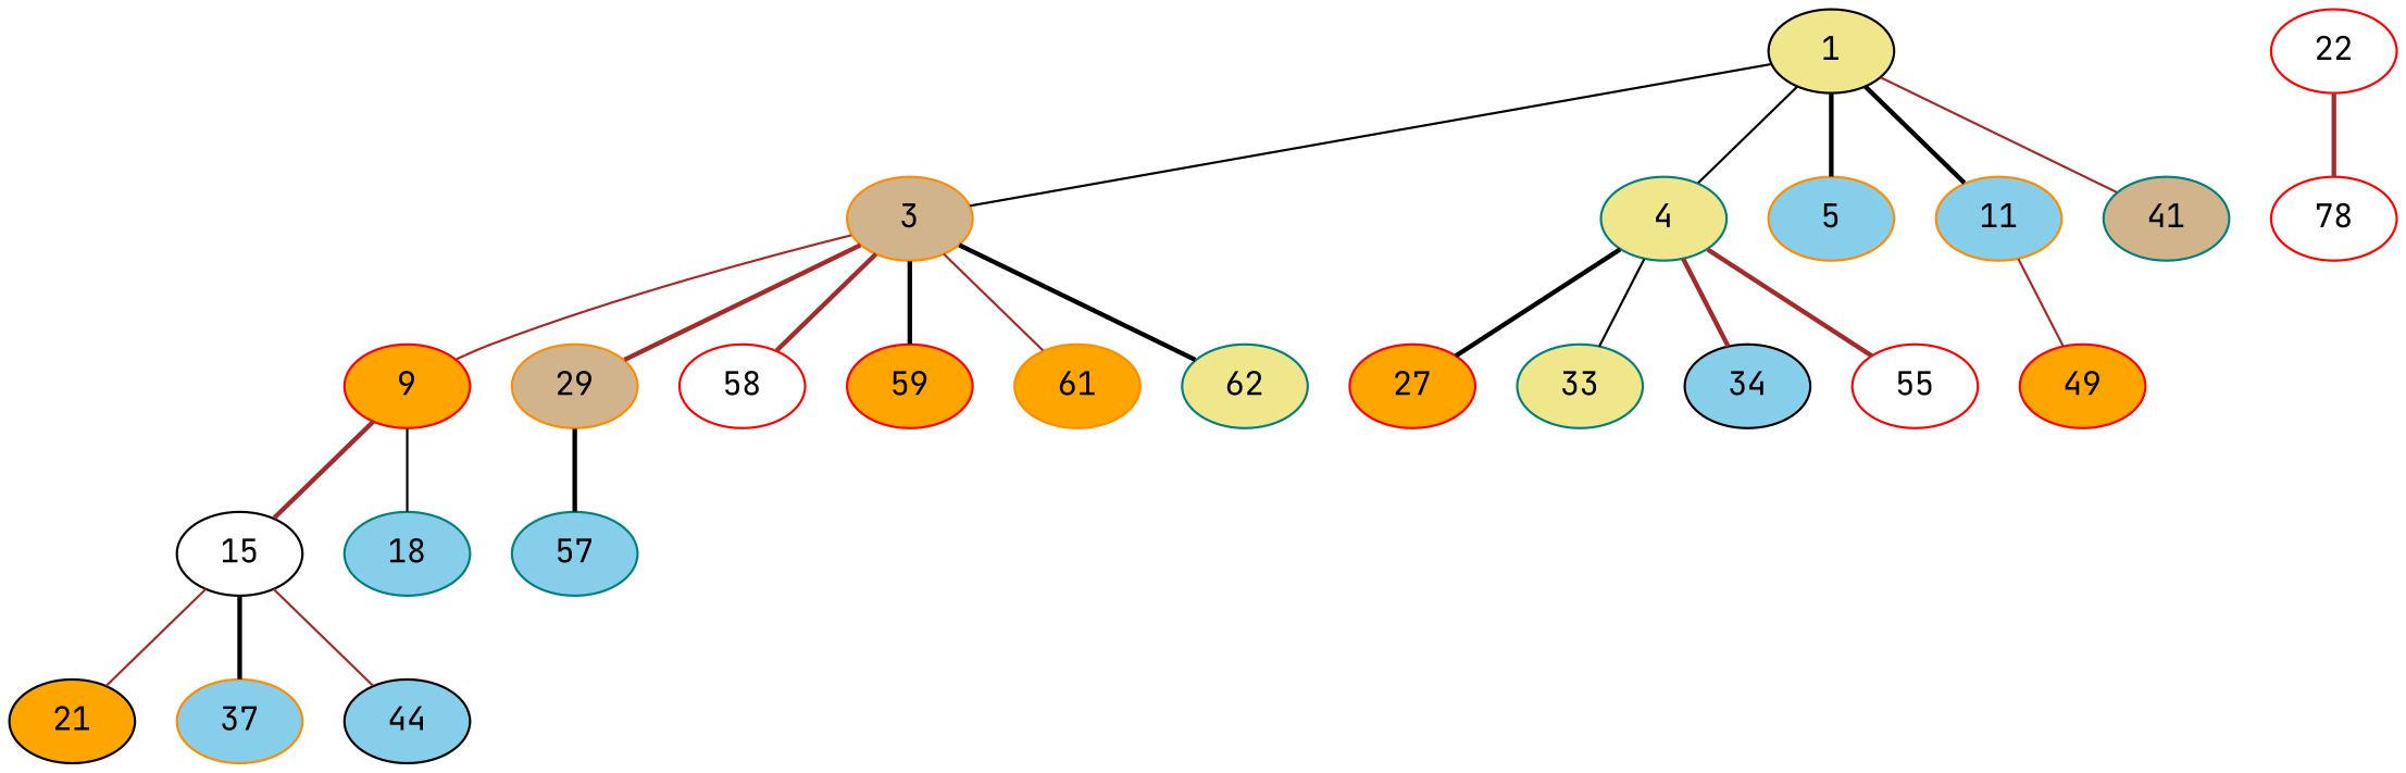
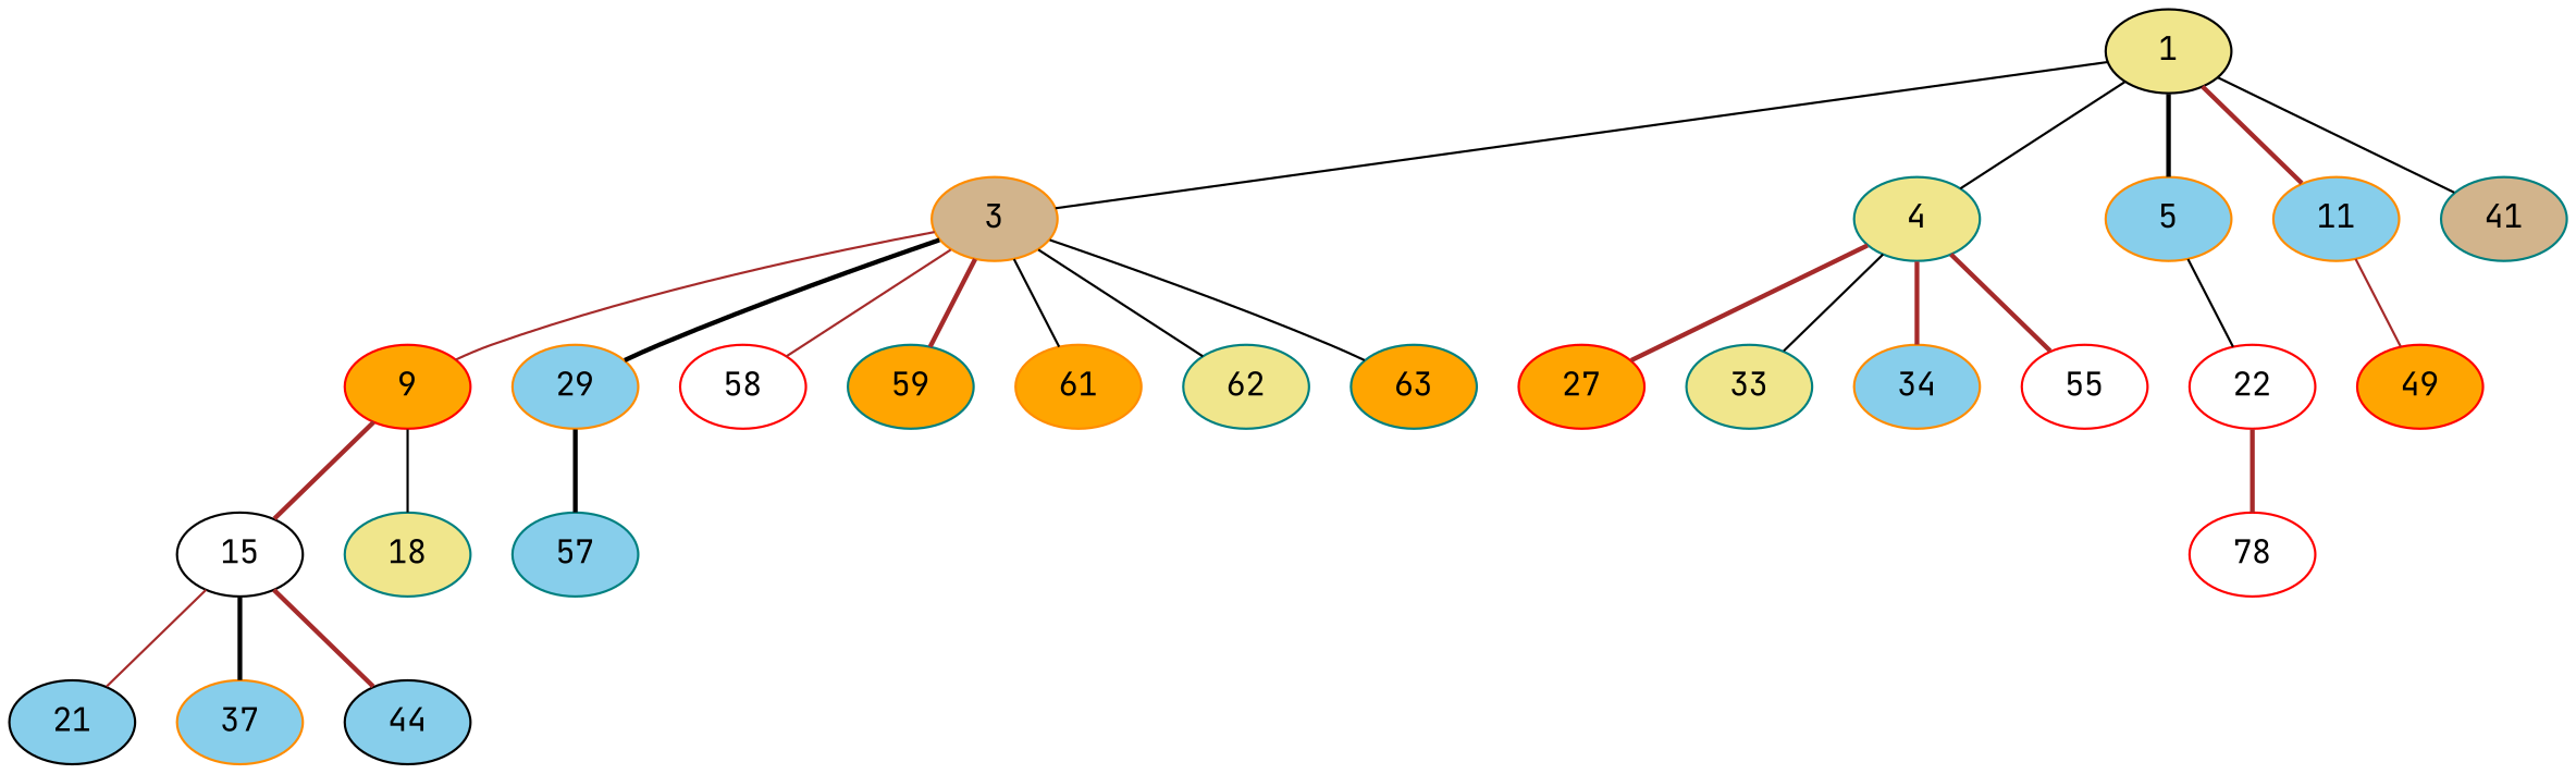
  graph {
    fontname="JetBrains Mono"
    node [color=red fillcolor=skyblue fontname="JetBrains Mono" style=filled]
    edge [color=black fontname="JetBrains Mono" style=solid]
    1 [color=black fillcolor=khaki super="+2+13"]
    3 [color=darkorange fillcolor=tan super="+6+19+28"]
    4 [color=teal fillcolor=khaki super="+8+53+25+66+20+14"]
    5 [color=darkorange super="+12+46+7"]
    11 [color=darkorange super="+26+36+32"]
    41 [color=teal fillcolor=tan super="+45"]
    9 [fillcolor=orange super="+10"]
-   29 [color=darkorange fillcolor=tan super="+35"]
+   29 [color=darkorange super="+35"]
    58 [fillcolor=white]
-   59 [fillcolor=orange]
+   59 [color=teal fillcolor=orange]
    61 [color=darkorange fillcolor=orange]
    62 [color=teal fillcolor=khaki]
+   63 [color=teal fillcolor=orange]
    27 [fillcolor=orange]
    33 [color=teal fillcolor=khaki]
-   34 [color=black super="+39"]
+   34 [color=darkorange super="+39"]
    55 [fillcolor=white]
    22 [fillcolor=white]
    49 [fillcolor=orange]
    15 [color=black fillcolor=white super="+23+17+43+16"]
-   18 [color=teal]
+   18 [color=teal fillcolor=khaki]
    57 [color=teal super="+65"]
    n23 [fillcolor=white label=78]
-   21 [color=black fillcolor=orange]
+   21 [color=black]
    37 [color=darkorange]
    44 [color=black]
    1 -- 3
    1 -- 4
    1 -- 5 [style=bold]
-   1 -- 11 [style=bold]
-   1 -- 41 [color=brown]
+   1 -- 11 [color=brown style=bold]
+   1 -- 41
    3 -- 9 [color=brown]
-   3 -- 29 [color=brown style=bold]
-   3 -- 58 [color=brown style=bold]
-   3 -- 59 [style=bold]
-   3 -- 61 [color=brown]
-   3 -- 62 [style=bold]
-   4 -- 27 [style=bold]
+   3 -- 29 [style=bold]
+   3 -- 58 [color=brown]
+   3 -- 59 [color=brown style=bold]
+   3 -- 61
+   3 -- 62
+   3 -- 63
+   4 -- 27 [color=brown style=bold]
    4 -- 33
    4 -- 34 [color=brown style=bold]
    4 -- 55 [color=brown style=bold]
+   5 -- 22
    11 -- 49 [color=brown]
    9 -- 15 [color=brown style=bold]
    9 -- 18
    29 -- 57 [style=bold]
    22 -- n23 [color=brown style=bold]
    15 -- 21 [color=brown]
    15 -- 37 [style=bold]
-   15 -- 44 [color=brown]
+   15 -- 44 [color=brown style=bold]
  }
